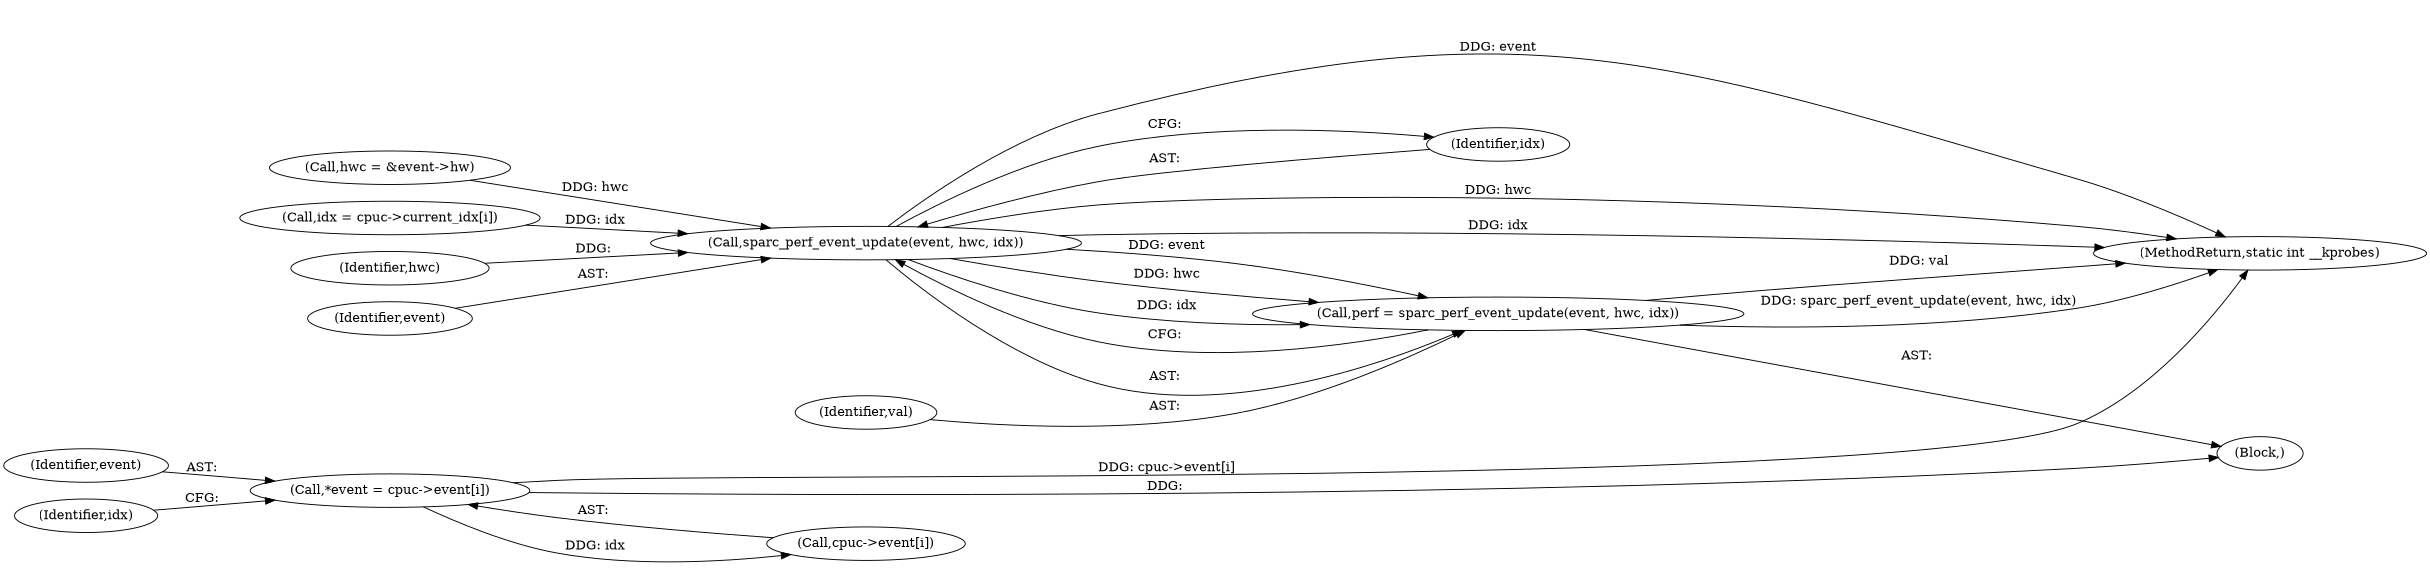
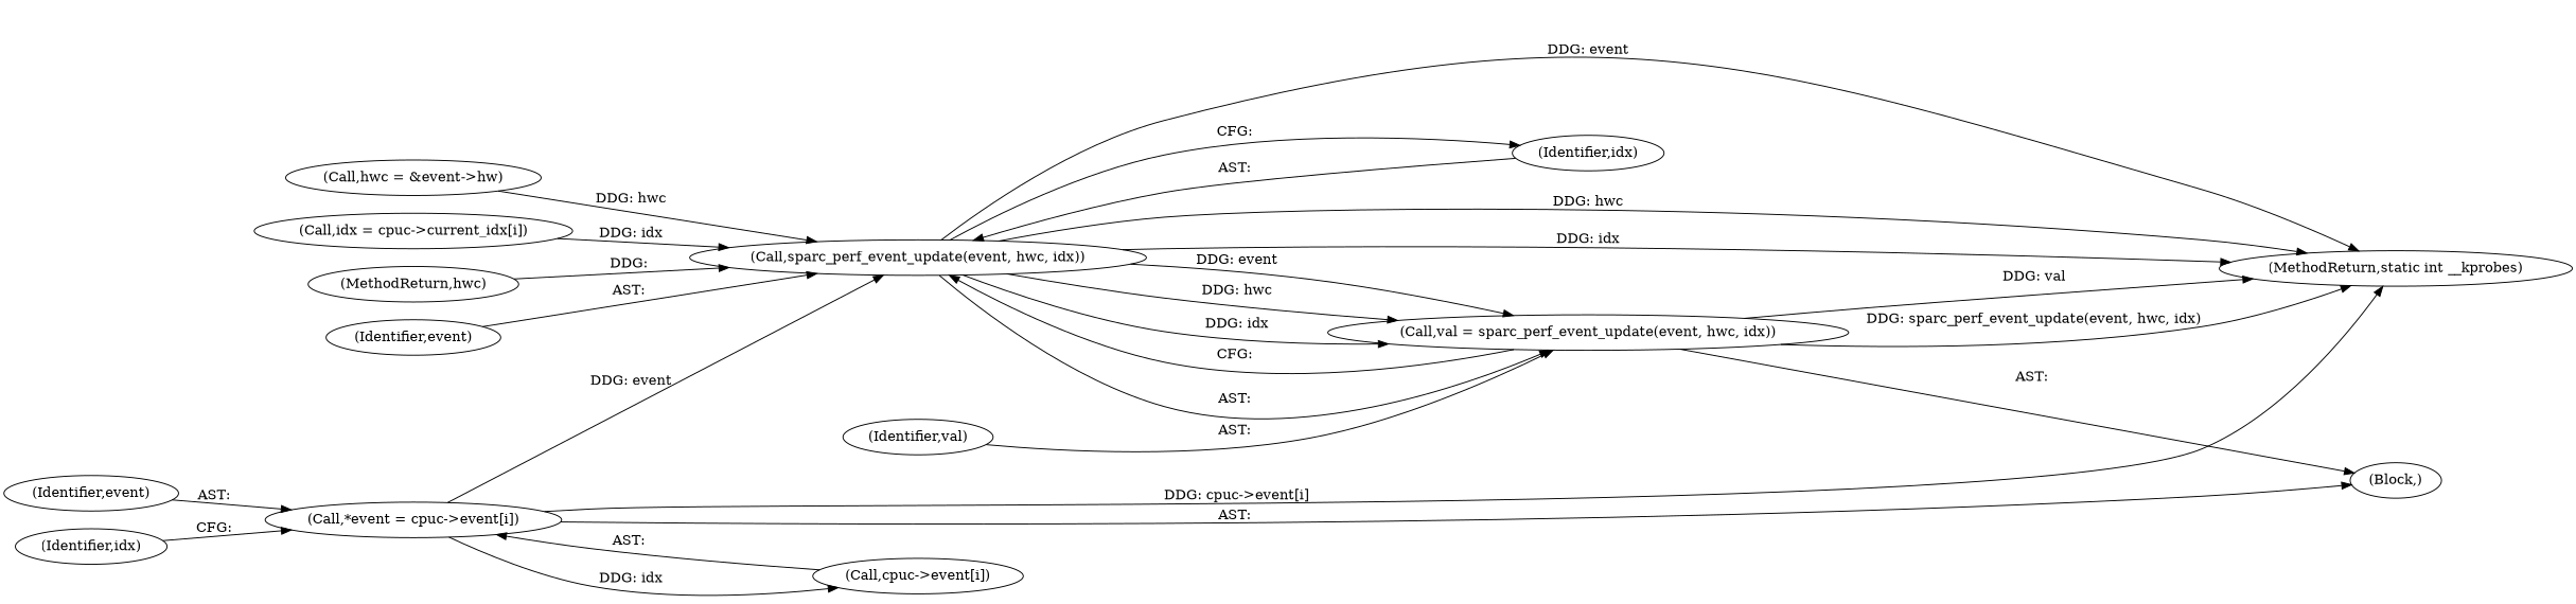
  digraph {
    rankdir=LR
    n1 [label="(Call,*event = cpuc->event[i])"]
    n2 [label="(Call,sparc_perf_event_update(event, hwc, idx))"]
    n3 [label="(Call,cpuc->event[i])"]
    n4 [label="(Block,)"]
    n5 [label="(MethodReturn,static int __kprobes)"]
-   n6 [label="(Call,perf = sparc_perf_event_update(event, hwc, idx))"]
+   n6 [label="(Call,val = sparc_perf_event_update(event, hwc, idx))"]
    n7 [label="(Identifier,idx)"]
-   n8 [label="(Identifier,hwc)"]
+   n8 [label="(MethodReturn,hwc)"]
    n9 [label="(Identifier,event)"]
    n10 [label="(Identifier,event)"]
    n11 [label="(Identifier,val)"]
    n12 [label="(Identifier,idx)"]
    n13 [label="(Call,hwc = &event->hw)"]
    n14 [label="(Call,idx = cpuc->current_idx[i])"]
+   n1 -> n2 [label="DDG: event"]
    n1 -> n3 [label="DDG: idx"]
-   n1 -> n4 [label="DDG: "]
+   n1 -> n4 [label="AST: "]
    n1 -> n5 [label="DDG: cpuc->event[i]"]
    n2 -> n5 [label="DDG: event"]
    n2 -> n5 [label="DDG: hwc"]
    n2 -> n5 [label="DDG: idx"]
    n2 -> n6 [label="AST: "]
    n2 -> n6 [label="DDG: event"]
    n2 -> n6 [label="DDG: hwc"]
    n2 -> n6 [label="DDG: idx"]
    n2 -> n7 [label="CFG: "]
    n3 -> n1 [label="AST: "]
    n6 -> n2 [label="CFG: "]
    n6 -> n4 [label="AST: "]
    n6 -> n5 [label="DDG: val"]
    n6 -> n5 [label="DDG: sparc_perf_event_update(event, hwc, idx)"]
    n7 -> n2 [label="AST: "]
    n8 -> n2 [label="DDG: "]
    n9 -> n1 [label="AST: "]
    n10 -> n2 [label="AST: "]
    n11 -> n6 [label="AST: "]
    n12 -> n1 [label="CFG: "]
    n13 -> n2 [label="DDG: hwc"]
    n14 -> n2 [label="DDG: idx"]
  }
